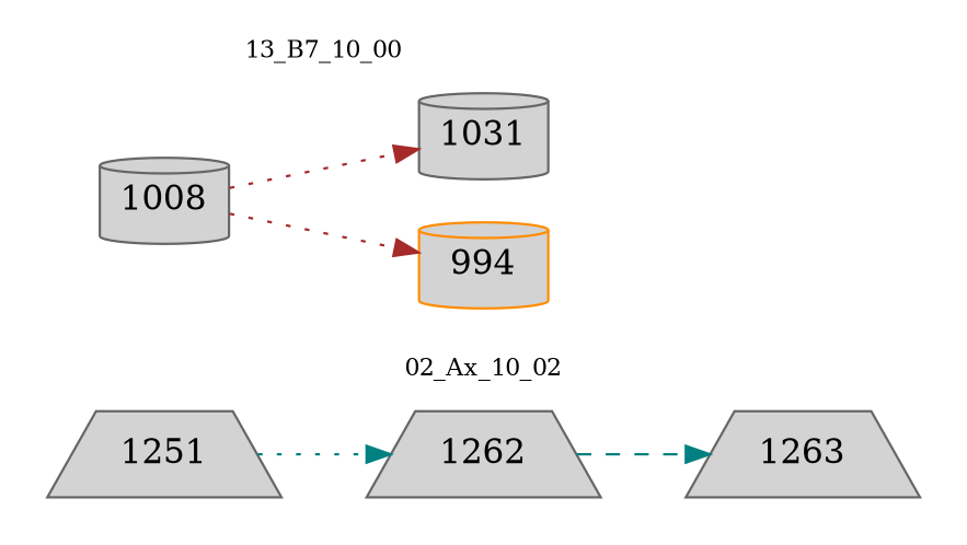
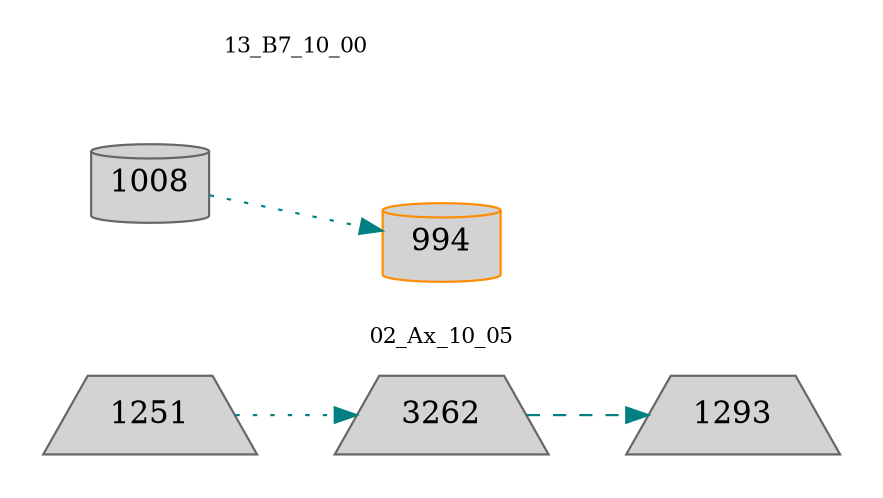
  digraph {
    rankdir=LR
    node [color=gray40 fillcolor=lightgrey shape=trapezium style=filled]
    edge [color=teal style=dotted]
-   n1 [label=1262]
+   n1 [label=3262]
    n2 [label=1251]
-   n3 [label=1263]
+   n3 [label=1293]
    n4 [label=1008 shape=cylinder]
    n5 [color=darkorange label=994 shape=cylinder]
-   n6 [label=1031 shape=cylinder]
    subgraph cluster_1 {
      color=white
      fontsize=10
-     label="02_Ax_10_02"
+     label="02_Ax_10_05"
      n1
      n2
      n3
    }
    subgraph cluster_2 {
      color=white
      fontsize=10
      label="13_B7_10_00"
      n4
      n5
-     n6
    }
    n1 -> n3 [style=dashed]
    n2 -> n1
-   n4 -> n5 [color=brown]
-   n4 -> n6 [color=brown]
+   n4 -> n5
  }
